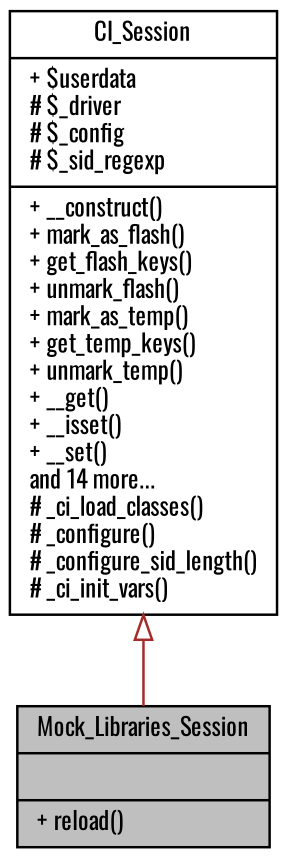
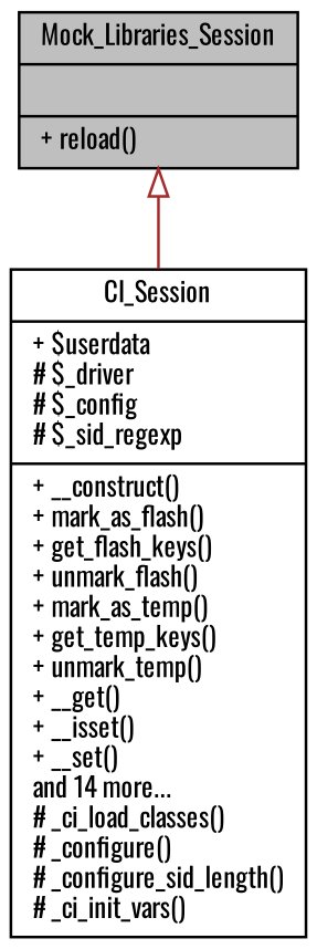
  digraph {
    fontname=Oswald
    node [color=black fontname=Oswald fontsize=10 shape=record style=filled]
    n1 [fillcolor=grey75 fontcolor=black height=0.2 label="{Mock_Libraries_Session\n||+ reload()\l}" width=0.4]
    n2 [fillcolor=white height=0.2 label="{CI_Session\n|+ $userdata\l# $_driver\l# $_config\l# $_sid_regexp\l|+ __construct()\l+ mark_as_flash()\l+ get_flash_keys()\l+ unmark_flash()\l+ mark_as_temp()\l+ get_temp_keys()\l+ unmark_temp()\l+ __get()\l+ __isset()\l+ __set()\land 14 more...\l# _ci_load_classes()\l# _configure()\l# _configure_sid_length()\l# _ci_init_vars()\l}" width=0.4]
-   n2 -> n1 [arrowtail=onormal color=brown dir=back fontname=Oswald fontsize=10 labelfontname=Helvetica labelfontsize=10 style=solid]
+   n1 -> n2 [arrowtail=onormal color=brown dir=back fontname=Oswald fontsize=10 labelfontname=Helvetica labelfontsize=10 style=solid]
  }
